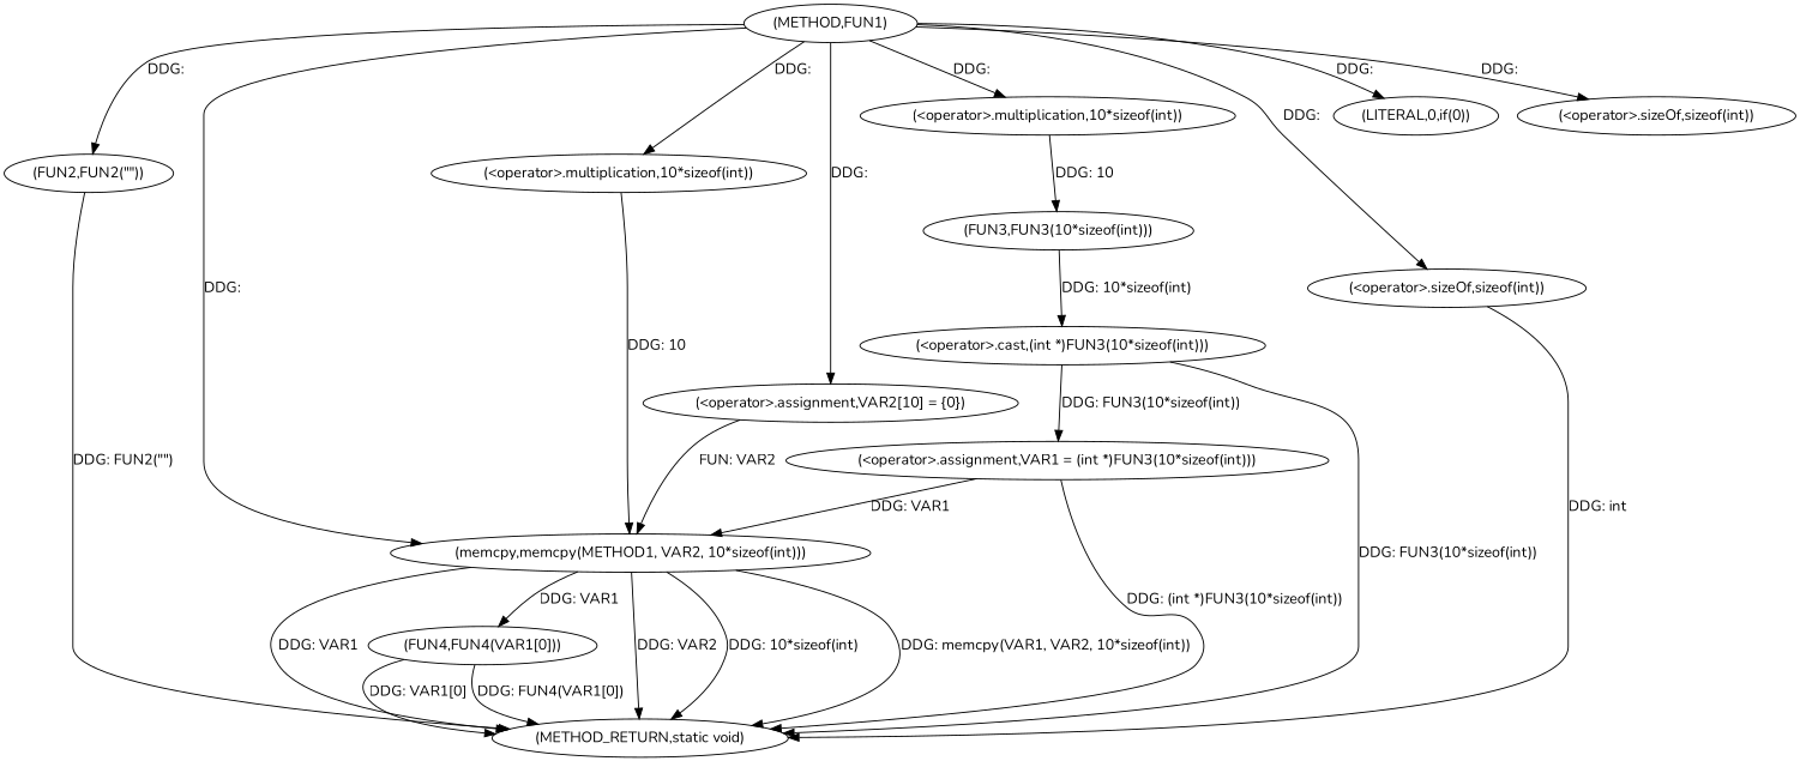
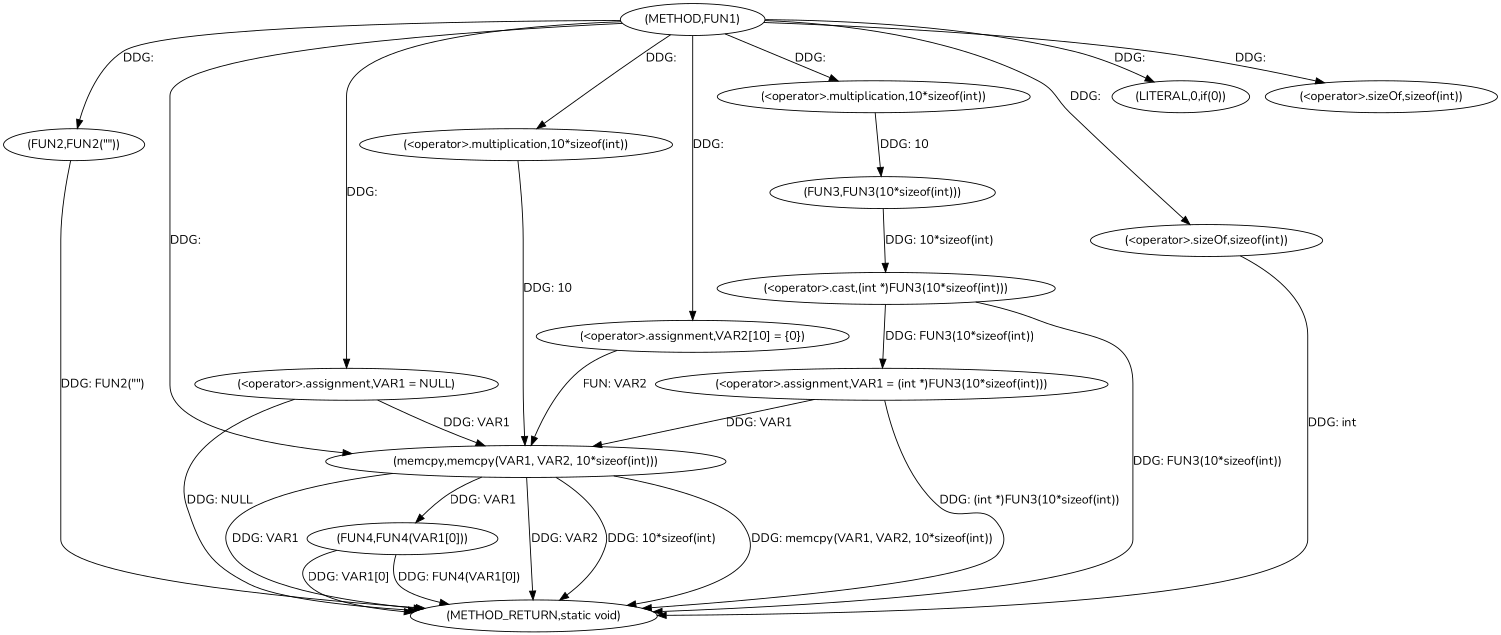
  digraph {
    fontname=Nunito
    node [fontname=Nunito]
    edge [fontname=Nunito]
    n1 [label="(METHOD,FUN1)"]
+   n2 [label="(<operator>.assignment,VAR1 = NULL)"]
    n3 [label="(LITERAL,0,if(0))"]
    n4 [label="(FUN2,FUN2(\"\"))"]
    n5 [label="(<operator>.multiplication,10*sizeof(int))"]
    n6 [label="(<operator>.sizeOf,sizeof(int))"]
    n7 [label="(<operator>.assignment,VAR2[10] = {0})"]
-   n8 [label="(memcpy,memcpy(METHOD1, VAR2, 10*sizeof(int)))"]
+   n8 [label="(memcpy,memcpy(VAR1, VAR2, 10*sizeof(int)))"]
    n9 [label="(<operator>.multiplication,10*sizeof(int))"]
    n10 [label="(<operator>.sizeOf,sizeof(int))"]
    n11 [label="(METHOD_RETURN,static void)"]
    n12 [label="(<operator>.assignment,VAR1 = (int *)FUN3(10*sizeof(int)))"]
    n13 [label="(FUN3,FUN3(10*sizeof(int)))"]
    n14 [label="(FUN4,FUN4(VAR1[0]))"]
    n15 [label="(<operator>.cast,(int *)FUN3(10*sizeof(int)))"]
+   n1 -> n2 [label="DDG: "]
    n1 -> n3 [label="DDG: "]
    n1 -> n4 [label="DDG: "]
    n1 -> n5 [label="DDG: "]
    n1 -> n6 [label="DDG: "]
    n1 -> n7 [label="DDG: "]
    n1 -> n8 [label="DDG: "]
    n1 -> n9 [label="DDG: "]
    n1 -> n10 [label="DDG: "]
+   n2 -> n8 [label="DDG: VAR1"]
+   n2 -> n11 [label="DDG: NULL"]
    n4 -> n11 [label="DDG: FUN2(\"\")"]
    n5 -> n13 [label="DDG: 10"]
    n7 -> n8 [label="FUN: VAR2"]
    n8 -> n11 [label="DDG: memcpy(VAR1, VAR2, 10*sizeof(int))"]
    n8 -> n11 [label="DDG: VAR1"]
    n8 -> n11 [label="DDG: VAR2"]
    n8 -> n11 [label="DDG: 10*sizeof(int)"]
    n8 -> n14 [label="DDG: VAR1"]
    n9 -> n8 [label="DDG: 10"]
    n10 -> n11 [label="DDG: int"]
    n12 -> n8 [label="DDG: VAR1"]
    n12 -> n11 [label="DDG: (int *)FUN3(10*sizeof(int))"]
    n13 -> n15 [label="DDG: 10*sizeof(int)"]
    n14 -> n11 [label="DDG: FUN4(VAR1[0])"]
    n14 -> n11 [label="DDG: VAR1[0]"]
    n15 -> n11 [label="DDG: FUN3(10*sizeof(int))"]
    n15 -> n12 [label="DDG: FUN3(10*sizeof(int))"]
  }
